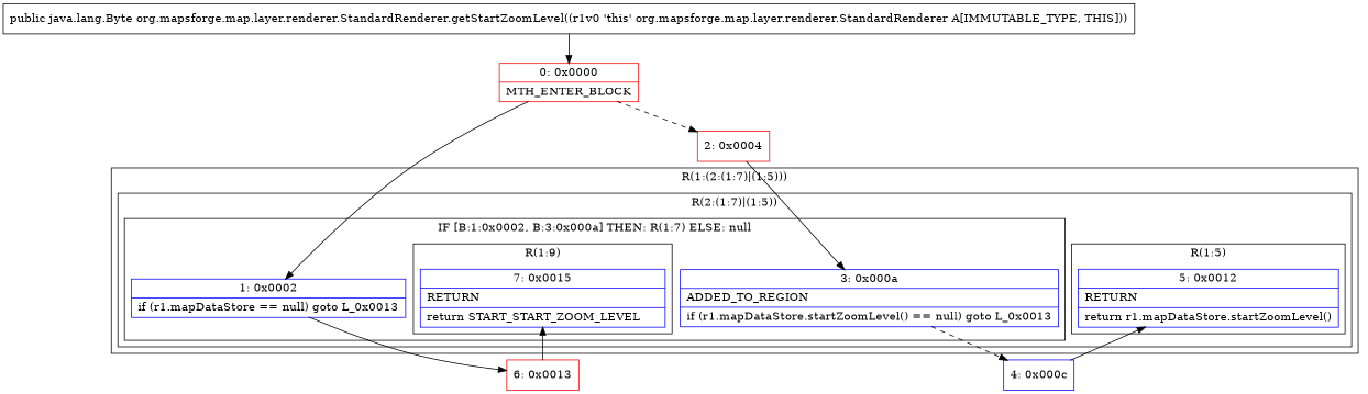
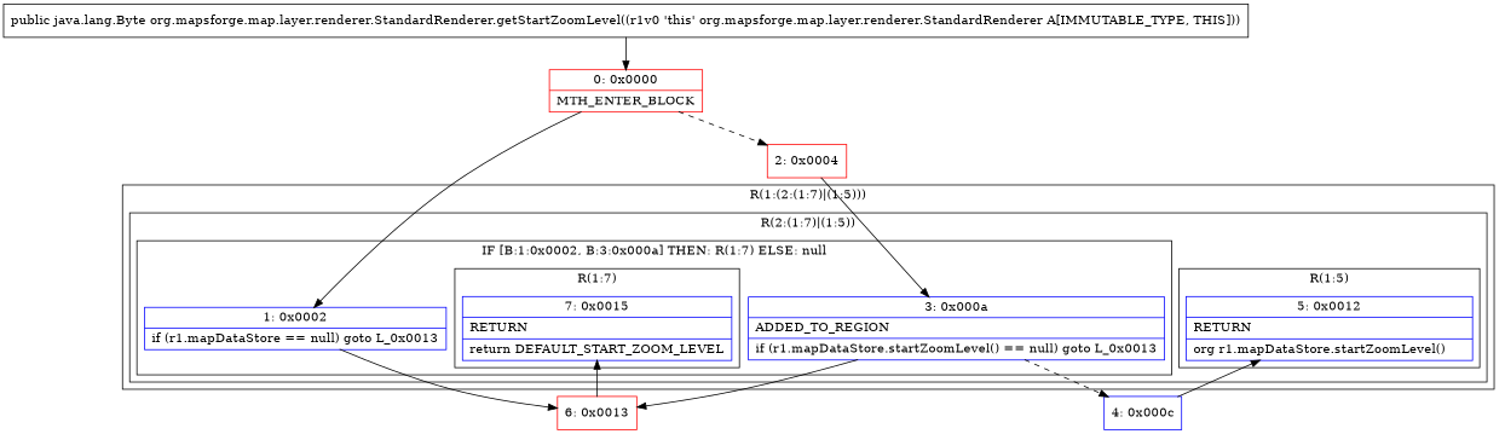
  digraph {
    node [color=blue shape=record]
-   n1 [label="{7\:\ 0x0015|RETURN\l|return START_START_ZOOM_LEVEL\l}"]
+   n1 [label="{7\:\ 0x0015|RETURN\l|return DEFAULT_START_ZOOM_LEVEL\l}"]
    n2 [label="{1\:\ 0x0002|if (r1.mapDataStore == null) goto L_0x0013\l}"]
    n3 [label="{3\:\ 0x000a|ADDED_TO_REGION\l|if (r1.mapDataStore.startZoomLevel() == null) goto L_0x0013\l}"]
-   n4 [label="{5\:\ 0x0012|RETURN\l|return r1.mapDataStore.startZoomLevel()\l}"]
+   n4 [label="{5\:\ 0x0012|RETURN\l|org r1.mapDataStore.startZoomLevel()\l}"]
    n5 [color=red label="{6\:\ 0x0013}"]
    n6 [label="{4\:\ 0x000c}"]
    n7 [color=red label="{2\:\ 0x0004}"]
    n8 [color=red label="{0\:\ 0x0000|MTH_ENTER_BLOCK\l}"]
    n9 [label="{public java.lang.Byte org.mapsforge.map.layer.renderer.StandardRenderer.getStartZoomLevel((r1v0 'this' org.mapsforge.map.layer.renderer.StandardRenderer A[IMMUTABLE_TYPE, THIS])) }" color=""]
    subgraph cluster_1 {
      label="R(1:(2:(1:7)|(1:5)))"
      subgraph cluster_2 {
        label="R(2:(1:7)|(1:5))"
        subgraph cluster_3 {
          label="IF [B:1:0x0002, B:3:0x000a] THEN: R(1:7) ELSE: null"
          n2
          n3
          subgraph cluster_4 {
-           label="R(1:9)"
+           label="R(1:7)"
            n1
          }
        }
        subgraph cluster_5 {
          label="R(1:5)"
          n4
        }
      }
    }
    n2 -> n5
+   n3 -> n5
    n3 -> n6 [style=dashed]
    n5 -> n1
    n6 -> n4
    n7 -> n3
    n8 -> n2
    n8 -> n7 [style=dashed]
    n9 -> n8
  }
